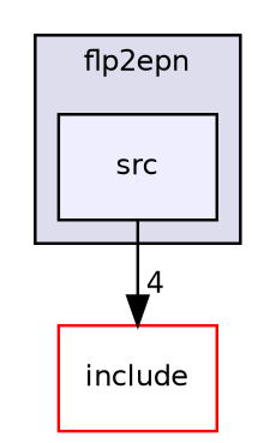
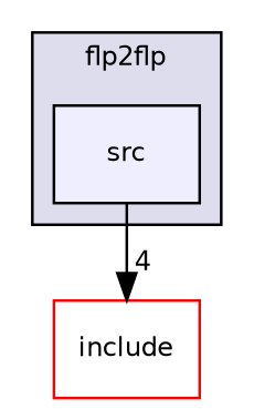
  digraph {
    compound=true
    node [fontname=Helvetica fontsize=10 shape=box]
    n1 [fillcolor="#eeeeff" label=src pencolor=black style=filled]
    n2 [color=red label=include]
    subgraph cluster_1 {
      bgcolor="#ddddee"
      fontname=Helvetica
      fontsize=10
-     label=flp2epn
+     label=flp2flp
      pencolor=black
      n1
    }
    n1 -> n2 [headlabel=4 labeldistance=1.5 labelfontname=Helvetica labelfontsize=10]
  }
